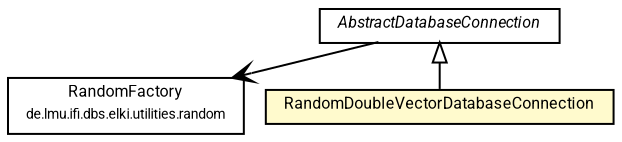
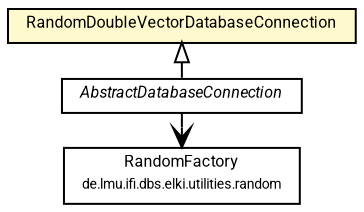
  digraph {
    fontname="Source Code Pro"
    nodesep=0.15
    rankdir=TB
    ranksep=0.25
    node [fontcolor=black fontname="Source Code Pro" fontsize=8 margin=0 shape=plaintext]
    edge [color=black fontname="Source Code Pro" fontsize=7 labelfontname=Roboto labelfontsize=7]
    n1 [height=0 label=<<table title="de.lmu.ifi.dbs.elki.utilities.random.RandomFactory" border="0" cellborder="1" cellspacing="0" cellpadding="2" href="../utilities/random/RandomFactory.html" target="_parent"> 		<tr><td><table border="0" cellspacing="0" cellpadding="1"> 		<tr><td align="center" balign="center"> <font face="Roboto">RandomFactory</font> </td></tr> 		<tr><td align="center" balign="center"> <font face="Roboto" point-size="7.0">de.lmu.ifi.dbs.elki.utilities.random</font> </td></tr> 		</table></td></tr> 		</table>> width=0]
    n2 [height=0 label=<<table title="de.lmu.ifi.dbs.elki.datasource.AbstractDatabaseConnection" border="0" cellborder="1" cellspacing="0" cellpadding="2" href="AbstractDatabaseConnection.html" target="_parent"> 		<tr><td><table border="0" cellspacing="0" cellpadding="1"> 		<tr><td align="center" balign="center"> <font face="Roboto"><i>AbstractDatabaseConnection</i></font> </td></tr> 		</table></td></tr> 		</table>> width=0]
    n3 [height=0 label=<<table title="de.lmu.ifi.dbs.elki.datasource.RandomDoubleVectorDatabaseConnection" border="0" cellborder="1" cellspacing="0" cellpadding="2" bgcolor="lemonChiffon" href="RandomDoubleVectorDatabaseConnection.html" target="_parent"> 		<tr><td><table border="0" cellspacing="0" cellpadding="1"> 		<tr><td align="center" balign="center"> <font face="Roboto">RandomDoubleVectorDatabaseConnection</font> </td></tr> 		</table></td></tr> 		</table>> width=0]
    n2 -> n1 [arrowhead=open weight=1]
-   n2 -> n3 [arrowtail=empty dir=back weight=10]
+   n3 -> n2 [arrowtail=empty dir=back weight=10]
  }
